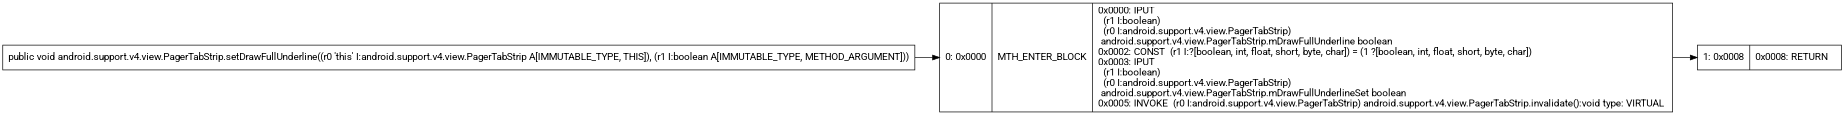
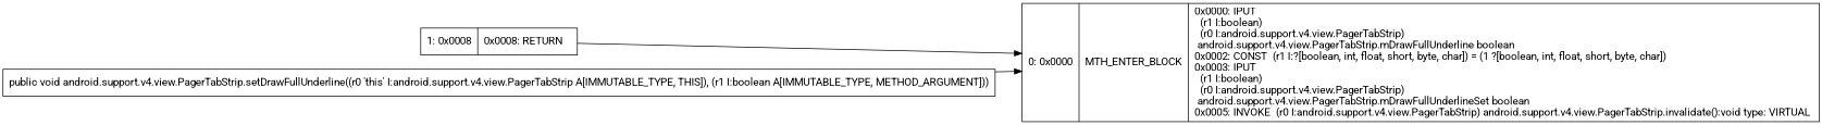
  digraph {
    rankdir=LR
    fontname=Roboto
    node [shape=record fontname=Roboto]
    edge [fontname=Roboto]
    n1 [label="{0\:\ 0x0000|MTH_ENTER_BLOCK\l|0x0000: IPUT  \l  (r1 I:boolean)\l  (r0 I:android.support.v4.view.PagerTabStrip)\l android.support.v4.view.PagerTabStrip.mDrawFullUnderline boolean \l0x0002: CONST  (r1 I:?[boolean, int, float, short, byte, char]) = (1 ?[boolean, int, float, short, byte, char]) \l0x0003: IPUT  \l  (r1 I:boolean)\l  (r0 I:android.support.v4.view.PagerTabStrip)\l android.support.v4.view.PagerTabStrip.mDrawFullUnderlineSet boolean \l0x0005: INVOKE  (r0 I:android.support.v4.view.PagerTabStrip) android.support.v4.view.PagerTabStrip.invalidate():void type: VIRTUAL \l}"]
    n2 [label="{1\:\ 0x0008|0x0008: RETURN   \l}"]
    n3 [label="{public void android.support.v4.view.PagerTabStrip.setDrawFullUnderline((r0 'this' I:android.support.v4.view.PagerTabStrip A[IMMUTABLE_TYPE, THIS]), (r1 I:boolean A[IMMUTABLE_TYPE, METHOD_ARGUMENT])) }"]
-   n1 -> n2
+   n2 -> n1
    n3 -> n1
  }
